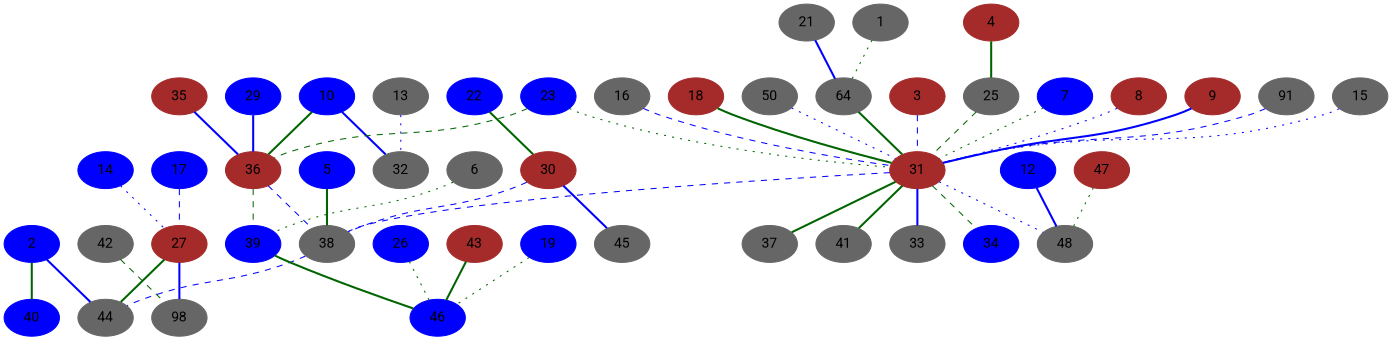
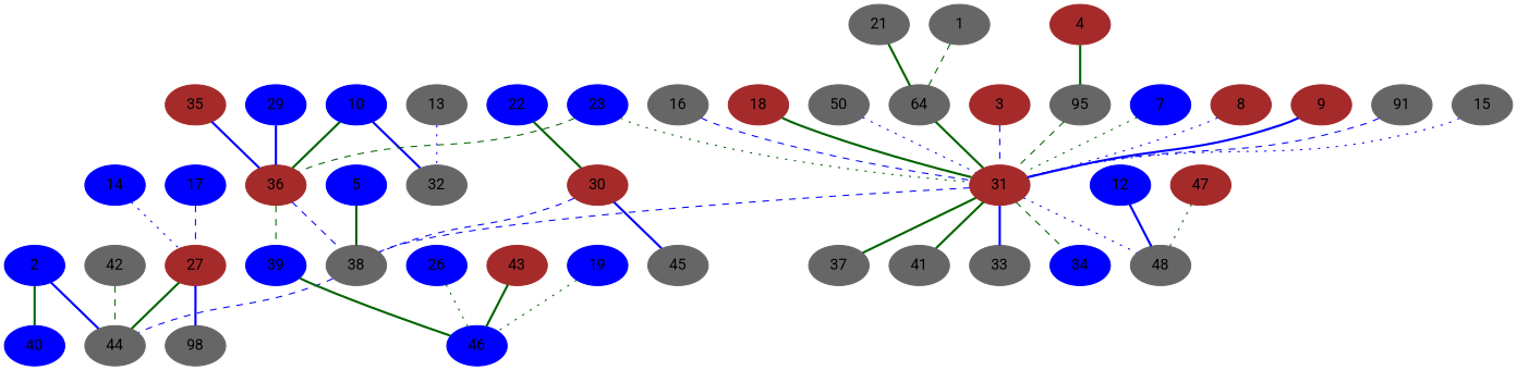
  graph {
    fontname=Roboto
    node [color=gray40 fontname=Roboto style=filled]
    edge [color=darkgreen fontname=Roboto style=bold weight=1.0]
    n1 [label=64]
    1
    31 [color=brown]
    2 [color=blue]
    40 [color=blue]
    44
    3 [color=brown]
    38
    48
    33
    34 [color=blue]
    37
    41
    4 [color=brown]
-   25
+   25 [label=95]
    5 [color=blue]
    39 [color=blue]
-   6
    46 [color=blue]
    7 [color=blue]
    8 [color=brown]
    9 [color=brown]
    10 [color=blue]
    32
    36 [color=brown]
    n26 [label=91]
    12 [color=blue]
    13
    14 [color=blue]
    27 [color=brown]
    n31 [label=98]
    15
    16
    17 [color=blue]
    18 [color=brown]
    19 [color=blue]
    n37 [label=50]
    21
    22 [color=blue]
    30 [color=brown]
    45
    23 [color=blue]
    26 [color=blue]
    29 [color=blue]
    35 [color=brown]
    42
    43 [color=brown]
    47 [color=brown]
    n1 -- 31
-   1 -- n1 [style=dotted]
+   1 -- n1 [style=dashed]
    31 -- 38 [color=blue style=dashed]
    31 -- 48 [color=blue style=dotted]
    31 -- 33 [color=blue]
    31 -- 34 [style=dashed]
    31 -- 37
    31 -- 41
    2 -- 40
    2 -- 44 [color=blue]
    3 -- 31 [color=blue style=dashed]
    38 -- 44 [color=blue style=dashed]
    4 -- 25
    25 -- 31 [style=dashed]
    5 -- 38
    39 -- 46
-   6 -- 39 [style=dotted]
    7 -- 31 [style=dotted]
    8 -- 31 [color=blue style=dotted]
    9 -- 31 [color=blue]
    10 -- 32 [color=blue]
    10 -- 36
    36 -- 38 [color=blue style=dashed]
    36 -- 39 [style=dashed]
    n26 -- 31 [color=blue style=dashed]
    12 -- 48 [color=blue]
    13 -- 32 [color=blue style=dotted]
    14 -- 27 [color=blue style=dotted]
    27 -- 44
    27 -- n31 [color=blue]
    15 -- 31 [color=blue style=dotted]
    16 -- 31 [color=blue style=dashed]
    17 -- 27 [color=blue style=dashed]
    18 -- 31
    19 -- 46 [style=dotted]
    n37 -- 31 [color=blue style=dotted]
-   21 -- n1 [color=blue]
+   21 -- n1
    22 -- 30
    30 -- 38 [color=blue style=dashed]
    30 -- 45 [color=blue]
    23 -- 31 [style=dotted]
    23 -- 36 [style=dashed]
    26 -- 46 [style=dotted]
    29 -- 36 [color=blue]
    35 -- 36 [color=blue]
-   42 -- n31 [style=dashed]
+   42 -- 44 [style=dashed]
    43 -- 46
    47 -- 48 [style=dotted]
  }
